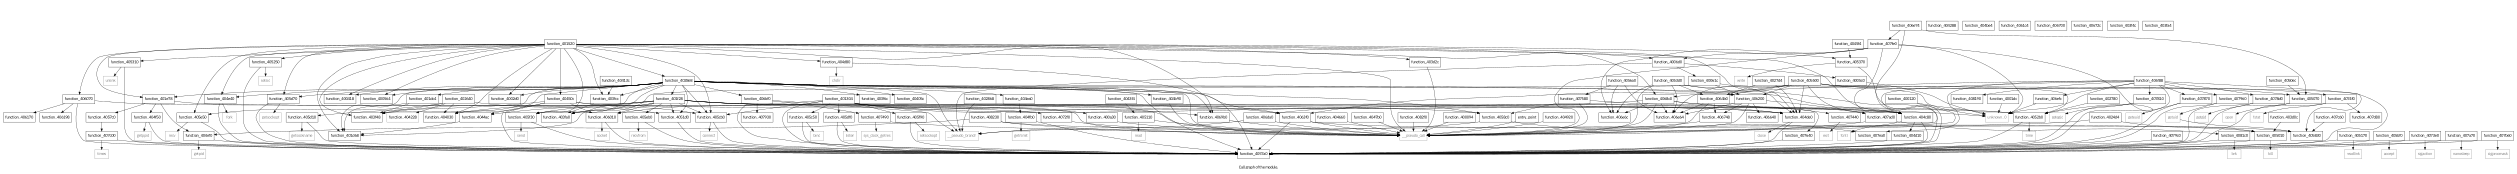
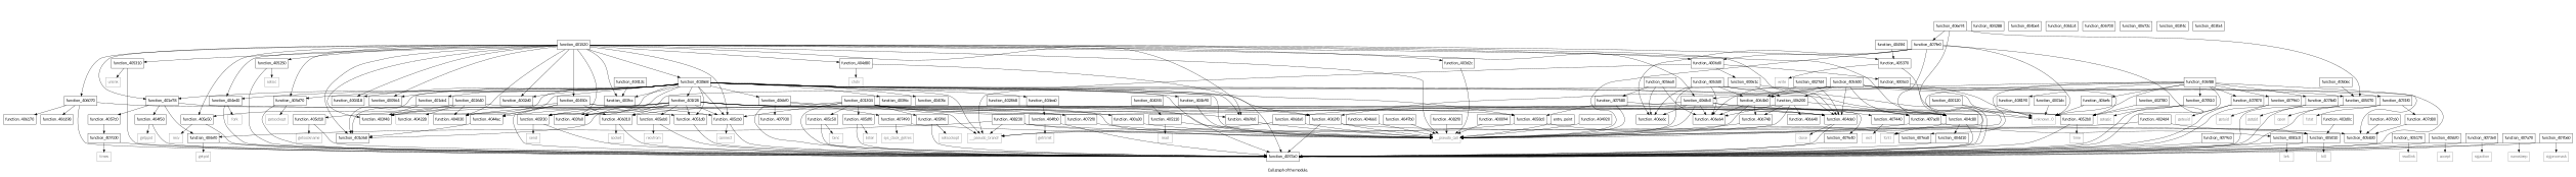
  digraph {
    fontname="IBM Plex Sans"
    label="Call graph of the module."
    node [fontname="IBM Plex Sans" shape=record]
    edge [fontname="IBM Plex Sans"]
    n1 [label="{function_405830}"]
    n2 [label="{function_404030}"]
    n3 [label="{function_40405c}"]
    n4 [label="{function_40413c}"]
    n5 [label="{function_403fcc}"]
    n6 [label="{function_403fa0}"]
    n7 [label="{function_4052b0}"]
    n8 [label="{function_4057a0}"]
    n9 [color=gray50 fontcolor=gray50 label="{time}"]
    n10 [label="{function_404d80}"]
    n11 [color=gray50 fontcolor=gray50 label="{chdir}"]
    n12 [label="{function_405310}"]
    n13 [color=gray50 fontcolor=gray50 label="{unlink}"]
    n14 [label="{function_404de0}"]
    n15 [color=gray50 fontcolor=gray50 label="{close}"]
    n16 [label="{function_404920}"]
    n17 [color=gray50 fontcolor=gray50 label="{__pseudo_call}"]
    n18 [label="{function_405070}"]
    n19 [color=gray50 fontcolor=gray50 label="{open}"]
    n20 [color=gray50 label="{function_404228}"]
    n21 [label="{function_404288}"]
    n22 [label="{function_4043f4}"]
    n23 [label="{function_405110}"]
    n24 [color=gray50 fontcolor=gray50 label="{read}"]
    n25 [label="{function_4044ac}"]
    n26 [label="{function_401d68}"]
    n27 [label="{function_40450c}"]
    n28 [label="{function_405cb0}"]
    n29 [label="{function_405d10}"]
    n30 [label="{function_406010}"]
    n31 [color=gray50 fontcolor=gray50 label="{connect}"]
    n32 [color=gray50 fontcolor=gray50 label="{getsockname}"]
    n33 [color=gray50 fontcolor=gray50 label="{socket}"]
    n34 [label="{function_405c50}"]
    n35 [color=gray50 fontcolor=gray50 label="{bind}"]
    n36 [label="{function_4045f4}"]
    n37 [label="{function_405370}"]
    n38 [color=gray50 fontcolor=gray50 label="{write}"]
    n39 [label="{function_404660}"]
    n40 [label="{function_4050ec}"]
    n41 [label="{function_4047b0}"]
    n42 [label="{function_4058c0}"]
    n43 [label="{function_407ea0}"]
    n44 [color=gray50 fontcolor=gray50 label="{__pseudo_branch}"]
    n45 [label="{function_404e40}"]
    n46 [color=gray50 fontcolor=gray50 label="{fork}"]
    n47 [label="{function_4053d0}"]
    n48 [label="{function_4064b0}"]
    n49 [label="{function_406e64}"]
    n50 [label="{function_406e6c}"]
    n51 [label="{function_406748}"]
    n52 [label="{function_407ad0}"]
    n53 [label="{function_404ea0}"]
    n54 [label="{function_404fb0}"]
    n55 [color=gray50 fontcolor=gray50 label="{getrlimit}"]
    n56 [label="{function_405500}"]
    n57 [label="{function_404c80}"]
    n58 [label="{function_406200}"]
    n59 [label="{function_4063f0}"]
    n60 [label="{function_4074f0}"]
    n61 [color=gray50 fontcolor=gray50 label="{fcntl}"]
    n62 [label="{function_404d10}"]
    n63 [label="{function_406640}"]
    n64 [label="{function_407d80}"]
    n65 [color=gray50 fontcolor=gray50 label="{fstat}"]
    n66 [label="{function_404ef0}"]
    n67 [color=gray50 fontcolor=gray50 label="{getpid}"]
    n68 [label="{function_405170}"]
    n69 [color=gray50 fontcolor=gray50 label="{readlink}"]
    n70 [label="{function_404b90}"]
    n71 [label="{function_404f50}"]
    n72 [color=gray50 fontcolor=gray50 label="{getppid}"]
    n73 [label="{function_4056a0}"]
    n74 [label="{function_407580}"]
    n75 [label="{function_407640}"]
    n76 [label="{function_4051d0}"]
    n77 [label="{function_404be4}"]
    n78 [label="{function_405bf0}"]
    n79 [color=gray50 fontcolor=gray50 label="{accept}"]
    n80 [label="{function_405250}"]
    n81 [color=gray50 fontcolor=gray50 label="{setsid}"]
    n82 [label="{function_4057c0}"]
    n83 [label="{function_407c00}"]
    n84 [color=gray50 fontcolor=gray50 label="{times}"]
    n85 [label="{function_405010}"]
    n86 [color=gray50 fontcolor=gray50 label="{kill}"]
    n87 [color=gray50 fontcolor=gray50 label="{unknown_0}"]
    n88 [label="{function_405df0}"]
    n89 [color=gray50 fontcolor=gray50 label="{listen}"]
    n90 [label="{function_405e50}"]
    n91 [color=gray50 fontcolor=gray50 label="{recv}"]
    n92 [label="{function_405eb0}"]
    n93 [color=gray50 fontcolor=gray50 label="{recvfrom}"]
    n94 [label="{function_405f30}"]
    n95 [color=gray50 fontcolor=gray50 label="{send}"]
    n96 [label="{function_405f90}"]
    n97 [color=gray50 fontcolor=gray50 label="{setsockopt}"]
    n98 [label="{function_405d70}"]
    n99 [color=gray50 fontcolor=gray50 label="{getsockopt}"]
    n100 [label="{function_406070}"]
    n101 [label="{function_406170}"]
    n102 [label="{function_406198}"]
    n103 [label="{function_4072f0}"]
    n104 [label="{function_4061c4}"]
    n105 [label="{function_4081c0}"]
    n106 [label="{function_406700}"]
    n107 [label="{function_40672c}"]
    n108 [label="{function_4068c0}"]
    n109 [label="{function_406da0}"]
    n110 [label="{function_407440}"]
    n111 [color=gray50 fontcolor=gray50 label="{exit}"]
    n112 [label="{function_4069b0}"]
    n113 [label="{function_406bf0}"]
    n114 [label="{function_407490}"]
    n115 [label="{function_407930}"]
    n116 [color=gray50 fontcolor=gray50 label="{sys_clock_getres}"]
    n117 [label="{function_406e74}"]
    n118 [label="{function_407fe0}"]
    n119 [label="{function_4006d0}"]
    n120 [label="{function_406efc}"]
    n121 [label="{function_406f88}"]
    n122 [label="{function_407810}"]
    n123 [label="{function_407870}"]
    n124 [label="{function_4078d0}"]
    n125 [label="{function_407960}"]
    n126 [label="{function_408190}"]
    n127 [color=gray50 fontcolor=gray50 label="{getegid}"]
    n128 [color=gray50 fontcolor=gray50 label="{geteuid}"]
    n129 [color=gray50 fontcolor=gray50 label="{getgid}"]
    n130 [color=gray50 fontcolor=gray50 label="{getuid}"]
    n131 [label="{function_4073e0}"]
    n132 [color=gray50 fontcolor=gray50 label="{sigaction}"]
    n133 [label="{function_4079c0}"]
    n134 [label="{function_407a70}"]
    n135 [color=gray50 fontcolor=gray50 label="{nanosleep}"]
    n136 [color=gray50 fontcolor=gray50 label="{brk}"]
    n137 [label="{function_407b60}"]
    n138 [color=gray50 fontcolor=gray50 label="{sigprocmask}"]
    n139 [label="{function_407c60}"]
    n140 [label="{function_4005c0}"]
    n141 [label="{function_40061c}"]
    n142 [label="{function_408230}"]
    n143 [label="{function_4082f0}"]
    n144 [label="{function_400094}"]
    n145 [label="{function_400120}"]
    n146 [label="{function_4001dc}"]
    n147 [label="{entry_point}"]
    n148 [label="{function_4002d0}"]
    n149 [label="{function_400418}"]
    n150 [label="{function_400564}"]
    n151 [label="{function_401e78}"]
    n152 [label="{function_400a30}"]
    n153 [label="{function_401304}"]
    n154 [label="{function_401520}"]
    n155 [label="{function_4028e8}"]
    n156 [label="{function_403d2c}"]
    n157 [label="{function_403f48}"]
    n158 [label="{function_401dc4}"]
    n159 [label="{function_401f28}"]
    n160 [label="{function_403f6c}"]
    n161 [label="{function_4024d4}"]
    n162 [label="{function_402640}"]
    n163 [label="{function_402780}"]
    n164 [label="{function_4027d4}"]
    n165 [label="{function_402868}"]
    n166 [label="{function_403d0c}"]
    n167 [label="{function_403f4c}"]
    n168 [label="{function_403fa4}"]
    n4 -> n5
    n5 -> n6
    n7 -> n8
    n7 -> n9
    n10 -> n8
    n10 -> n11
    n12 -> n8
    n12 -> n13
    n14 -> n8
    n14 -> n15
    n16 -> n17
    n18 -> n8
    n18 -> n19
    n22 -> n23
    n23 -> n17
    n23 -> n24
    n25 -> n26
    n27 -> n8
    n27 -> n14
    n27 -> n25
    n27 -> n28
    n27 -> n29
    n27 -> n30
    n28 -> n8
    n28 -> n31
    n29 -> n8
    n29 -> n32
    n30 -> n8
    n30 -> n33
    n34 -> n8
    n34 -> n35
    n36 -> n37
    n37 -> n8
    n37 -> n38
    n39 -> n17
    n40 -> n18
    n41 -> n17
    n42 -> n43
    n42 -> n44
    n45 -> n8
    n45 -> n46
    n47 -> n8
    n47 -> n14
    n47 -> n17
    n47 -> n48
    n47 -> n49
    n47 -> n50
    n48 -> n17
    n48 -> n49
    n48 -> n51
    n48 -> n52
    n51 -> n17
    n52 -> n17
    n52 -> n105
    n53 -> n54
    n54 -> n8
    n54 -> n55
    n56 -> n8
    n56 -> n14
    n56 -> n18
    n56 -> n48
    n56 -> n49
    n56 -> n57
    n56 -> n58
    n56 -> n59
    n56 -> n60
    n57 -> n8
    n57 -> n61
    n57 -> n62
    n58 -> n17
    n58 -> n49
    n58 -> n51
    n58 -> n52
    n58 -> n63
    n59 -> n1
    n59 -> n8
    n59 -> n17
    n60 -> n8
    n60 -> n64
    n60 -> n65
    n62 -> n8
-   n130 -> n1
+   n64 -> n1
    n66 -> n8
    n66 -> n67
    n68 -> n8
    n68 -> n69
    n70 -> n17
    n71 -> n8
    n71 -> n72
    n73 -> n49
    n73 -> n50
    n73 -> n74
    n74 -> n17
    n74 -> n42
    n74 -> n75
    n75 -> n8
    n76 -> n8
    n78 -> n8
    n78 -> n79
    n80 -> n8
    n80 -> n81
    n82 -> n83
    n83 -> n8
    n83 -> n84
    n85 -> n8
    n85 -> n86
    n88 -> n8
    n88 -> n89
    n90 -> n8
    n90 -> n91
    n92 -> n8
    n92 -> n93
    n94 -> n8
    n94 -> n95
    n96 -> n8
    n96 -> n97
    n98 -> n8
    n98 -> n99
    n100 -> n8
    n100 -> n101
    n100 -> n102
    n100 -> n103
    n103 -> n17
    n105 -> n8
    n105 -> n136
    n108 -> n17
    n108 -> n49
    n108 -> n50
    n108 -> n87
    n108 -> n109
    n108 -> n110
    n109 -> n17
    n109 -> n44
    n110 -> n111
    n112 -> n17
    n113 -> n8
    n113 -> n44
    n113 -> n114
    n113 -> n115
    n114 -> n17
    n114 -> n116
    n117 -> n18
    n117 -> n57
    n117 -> n118
    n118 -> n7
    n118 -> n17
    n118 -> n50
    n118 -> n57
    n118 -> n87
    n118 -> n119
    n119 -> n44
    n119 -> n140
    n119 -> n141
    n120 -> n87
    n121 -> n1
    n121 -> n8
    n121 -> n17
    n121 -> n43
    n121 -> n87
    n121 -> n108
    n121 -> n120
    n121 -> n122
    n121 -> n123
    n121 -> n124
    n121 -> n125
    n121 -> n126
    n122 -> n8
    n122 -> n127
    n123 -> n8
    n123 -> n128
    n124 -> n8
    n124 -> n129
    n125 -> n8
    n125 -> n130
    n131 -> n8
    n131 -> n132
    n133 -> n8
    n134 -> n8
    n134 -> n135
    n137 -> n8
    n137 -> n138
    n139 -> n1
    n140 -> n87
    n141 -> n6
    n141 -> n58
    n141 -> n87
    n142 -> n17
    n142 -> n66
    n142 -> n85
    n143 -> n17
    n144 -> n17
    n145 -> n17
    n145 -> n87
    n146 -> n87
    n147 -> n17
    n151 -> n7
    n151 -> n66
    n151 -> n71
    n151 -> n82
    n152 -> n17
    n153 -> n8
    n153 -> n14
    n153 -> n17
    n153 -> n28
    n153 -> n30
    n153 -> n34
    n153 -> n57
    n153 -> n88
    n153 -> n96
    n153 -> n112
    n153 -> n152
    n154 -> n2
    n154 -> n5
    n154 -> n10
    n154 -> n12
    n154 -> n14
    n154 -> n17
    n154 -> n26
    n154 -> n27
    n154 -> n28
    n154 -> n37
    n154 -> n45
    n154 -> n57
    n154 -> n80
    n154 -> n90
    n154 -> n94
    n154 -> n98
    n154 -> n100
    n154 -> n108
    n154 -> n112
    n154 -> n119
    n154 -> n148
    n154 -> n149
    n154 -> n150
    n154 -> n151
    n154 -> n155
    n154 -> n156
    n154 -> n157
    n155 -> n2
    n155 -> n3
    n155 -> n5
    n155 -> n6
    n155 -> n8
    n155 -> n17
    n155 -> n26
    n155 -> n28
    n155 -> n42
    n155 -> n44
    n155 -> n45
    n155 -> n53
    n155 -> n57
    n155 -> n58
    n155 -> n59
    n155 -> n70
    n155 -> n76
    n155 -> n94
    n155 -> n98
    n155 -> n112
    n155 -> n113
    n155 -> n148
    n155 -> n149
    n155 -> n150
    n155 -> n151
    n155 -> n157
    n155 -> n158
    n155 -> n159
    n155 -> n160
    n156 -> n17
    n158 -> n26
    n158 -> n157
    n159 -> n2
    n159 -> n6
    n159 -> n14
    n159 -> n17
    n159 -> n25
    n159 -> n26
    n159 -> n28
    n159 -> n30
    n159 -> n42
    n159 -> n57
    n159 -> n59
    n159 -> n76
    n159 -> n92
    n159 -> n94
    n159 -> n157
    n161 -> n17
    n161 -> n85
    n162 -> n2
    n162 -> n20
    n162 -> n76
    n162 -> n90
    n162 -> n157
    n163 -> n7
    n164 -> n7
    n164 -> n14
    n164 -> n48
    n165 -> n7
-   n165 -> n44
+   n142 -> n44
    n166 -> n85
  }
